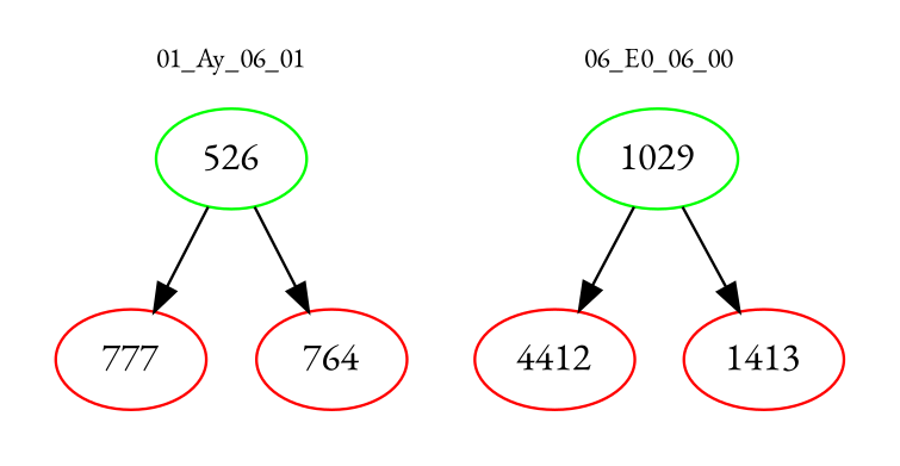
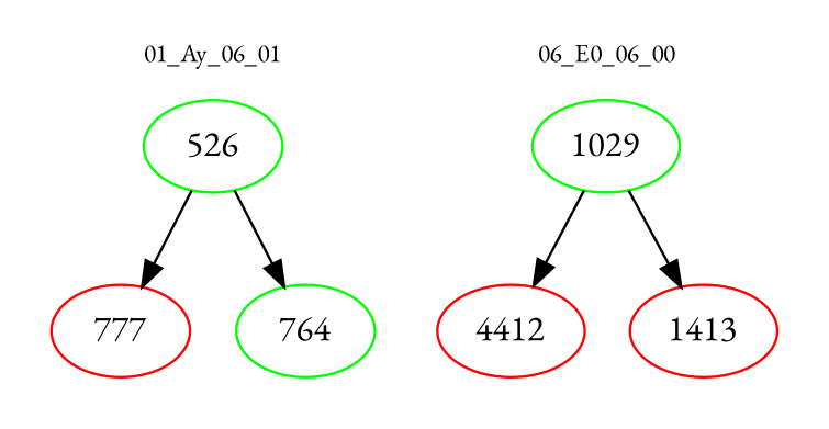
  digraph {
    fontname="EB Garamond"
    node [color=red fontname="EB Garamond"]
    edge [color=black fontname="EB Garamond"]
    n1 [color=green label=526]
    n2 [label=777]
-   n3 [label=764]
+   n3 [color=green label=764]
    n4 [color=green label=1029]
    n5 [label=4412]
    n6 [label=1413]
    subgraph cluster_1 {
      color=white
      fontsize=10
      label="01_Ay_06_01"
      n1
      n2
      n3
    }
    subgraph cluster_2 {
      color=white
      fontsize=10
      label="06_E0_06_00"
      n4
      n5
      n6
    }
    n1 -> n2
    n1 -> n3
    n4 -> n5
    n4 -> n6
  }
